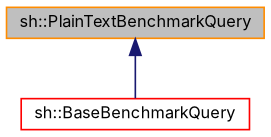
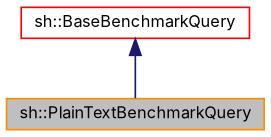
  digraph {
    fontname=Inter
    node [fontname=Inter fontsize=10 shape=record style=filled]
    n1 [color=darkorange fillcolor=grey75 fontcolor=black height=0.2 label="sh::PlainTextBenchmarkQuery" width=0.4]
    n2 [color=red fillcolor=white height=0.2 label="sh::BaseBenchmarkQuery" width=0.4]
-   n1 -> n2 [color=midnightblue dir=back fontname=Inter fontsize=10 labelfontname=Helvetica labelfontsize=10 style=solid]
+   n2 -> n1 [color=midnightblue dir=back fontname=Inter fontsize=10 labelfontname=Helvetica labelfontsize=10 style=solid]
  }
